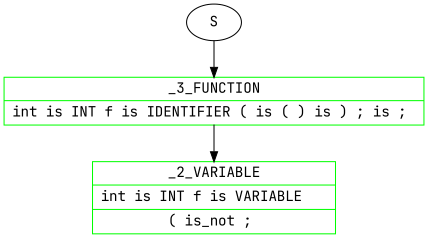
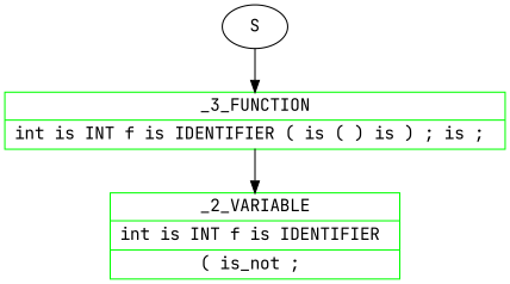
  digraph {
    fontname="JetBrains Mono"
    node [fontname="JetBrains Mono" color=green shape=record]
    edge [fontname="JetBrains Mono"]
    n1 [label=S color="" shape=""]
    n2 [label="{_3_FUNCTION|int is INT f is IDENTIFIER ( is  (  ) is  )  ; is  ;  \l}"]
-   n3 [label="{_2_VARIABLE|int is INT f is VARIABLE \l|(\ is_not ; }"]
+   n3 [label="{_2_VARIABLE|int is INT f is IDENTIFIER \l|(\ is_not ; }"]
    n1 -> n2
    n2 -> n3
  }
